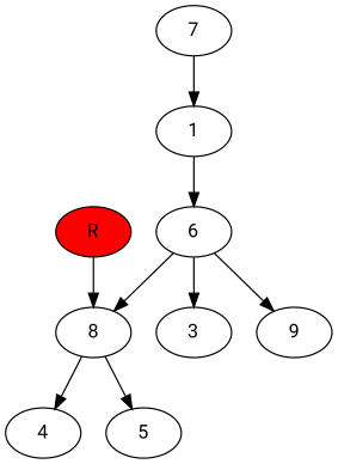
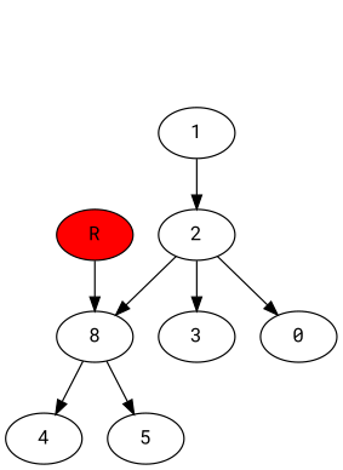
  digraph {
    fontname="Roboto Mono"
    node [fontname="Roboto Mono"]
    edge [fontname="Roboto Mono"]
    1
-   6
+   6 [label=2]
    8
    3
-   9
+   9 [label=0]
    4
    5
-   7
    R [fillcolor="#ff0000" style=filled]
    1 -> 6
    6 -> 8
    6 -> 3
    6 -> 9
    8 -> 4
    8 -> 5
-   7 -> 1
    R -> 8
  }
